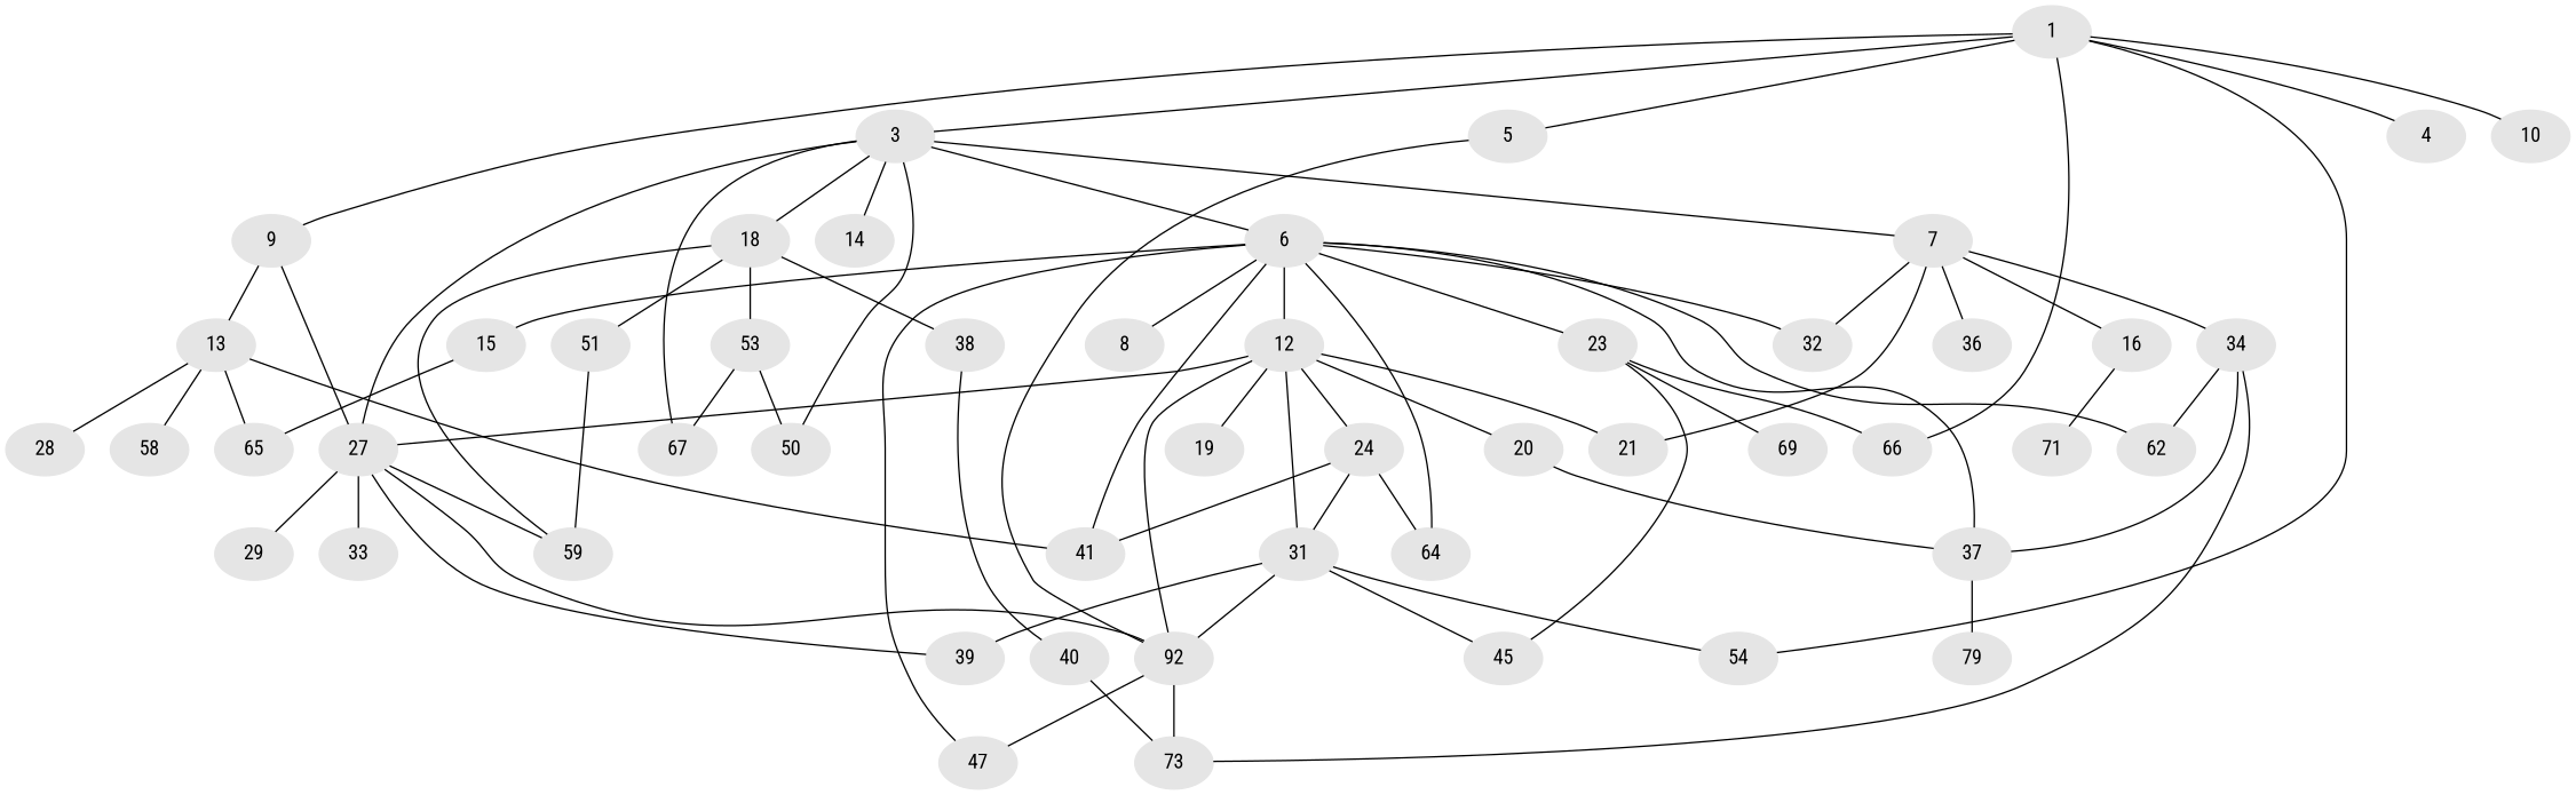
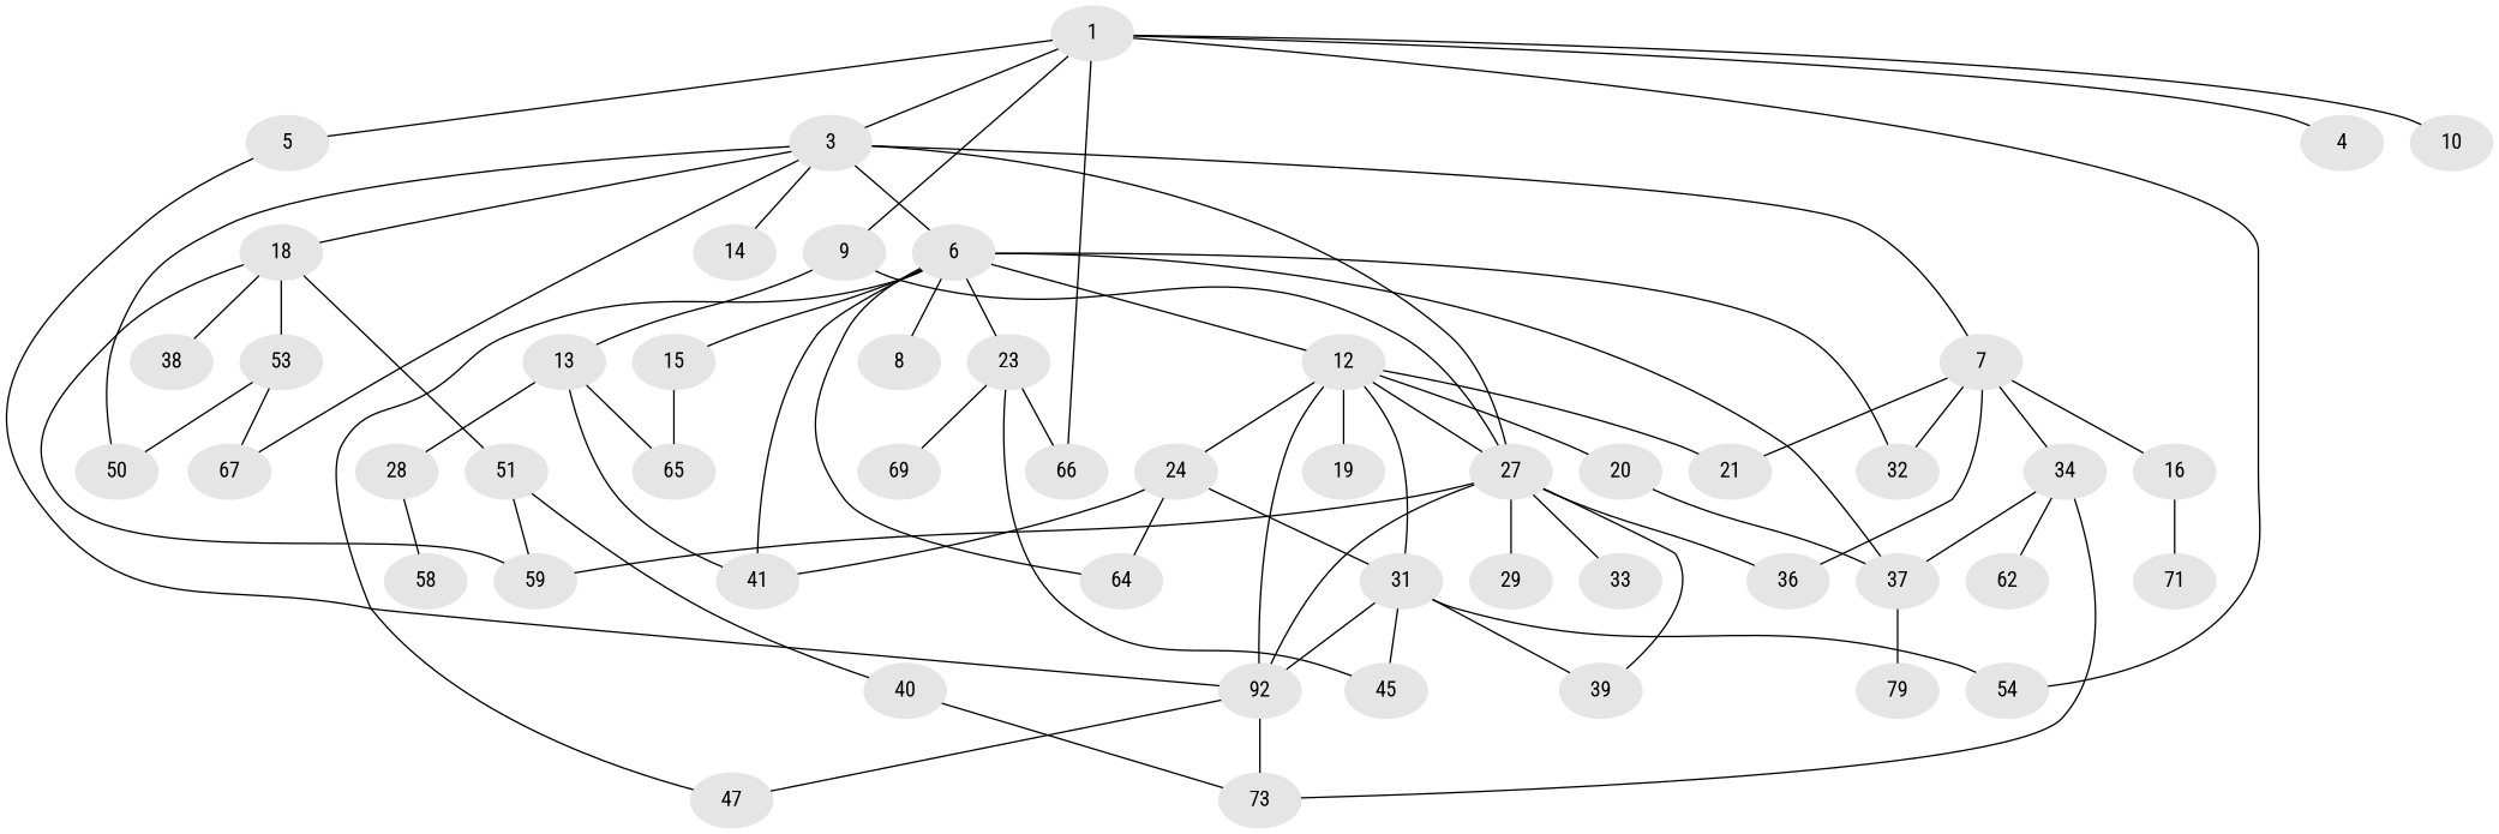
  graph {
    fontname="Roboto Condensed"
    node [color=gray90 fontname="Roboto Condensed" style=filled]
    edge [fontname="Roboto Condensed"]
    1 [super="+2"]
    3 [super="+41"]
    4 [super="+35"]
    5 [super="+22"]
    9 [super="+72"]
    10
    54
    66
    6 [super="+11"]
    7 [super="+26"]
    14
    18
    27 [super="+30"]
    50
    67
    n16 [label=92 super="+63"]
    13 [super="+25"]
    8
    12 [super="+17"]
    15
    23 [super="+56"]
    32
    37 [super="+53"]
    47
    n25 [label=41 super="+57"]
    n26 [label=64]
    62 [super="+68"]
    16
    21 [super="+78"]
    34 [super="+44"]
    36
    38 [super="+75"]
    n33 [label=53 super="+49"]
    51
    59 [super="+61"]
    29
    33
    39 [super="+46"]
    73 [super="+77"]
    19
    20
    24
    31 [super="+70"]
    65 [super="+76"]
    45
    69
    79
    71
    28
    58 [super="+64"]
    40
    1 -- 3
    1 -- 4
    1 -- 5
    1 -- 9
    1 -- 10
    1 -- 54
    1 -- 66
    3 -- 6
    3 -- 7
    3 -- 14
    3 -- 18
    3 -- 27
    3 -- 50
    3 -- 67
    5 -- n16
    9 -- 27
    9 -- 13
    6 -- 8
    6 -- 12
    6 -- 15
    6 -- 23
    6 -- 32
    6 -- 37
    6 -- 47
    6 -- n25
    6 -- n26
-   6 -- 62
    7 -- 32
    7 -- 16
    7 -- 21
    7 -- 34
    7 -- 36
    18 -- 38
    18 -- n33
    18 -- 51
    18 -- 59
    27 -- n16
+   27 -- 36
    27 -- 59
    27 -- 29
    27 -- 33
    27 -- 39
    n16 -- 47
    n16 -- 73
    13 -- n25
    13 -- 65
    13 -- 28
-   13 -- 58
+   28 -- 58
    12 -- 27
    12 -- n16 [weight=2]
    12 -- 21
    12 -- 19
    12 -- 20
    12 -- 24
    12 -- 31
    15 -- 65
    23 -- 66
    23 -- 45
    23 -- 69
    37 -- 79
    16 -- 71
    34 -- 37
    34 -- 62
    34 -- 73
-   38 -- 40
+   51 -- 40
    n33 -- 50
    n33 -- 67
    51 -- 59
    20 -- 37
    24 -- n25
    24 -- n26
    24 -- 31
    31 -- 54
    31 -- n16
    31 -- 39
    31 -- 45
    40 -- 73
  }
